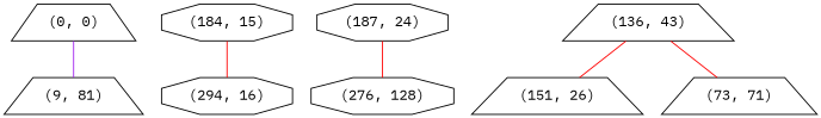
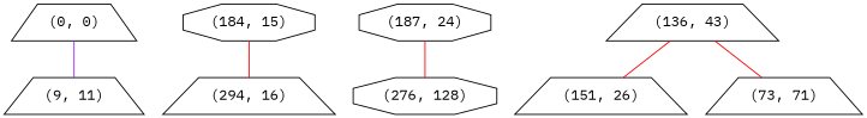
  graph {
    fontname="IBM Plex Mono"
    node [fontname="IBM Plex Mono" shape=trapezium]
    edge [color=red fontname="IBM Plex Mono" weight=1]
    "(0, 0)"
-   "(9, 11)" [label="(9, 81)"]
+   "(9, 11)"
    "(184, 15)" [shape=octagon]
-   "(294, 16)" [shape=octagon]
+   "(294, 16)"
    "(187, 24)" [shape=octagon]
    "(276, 128)" [shape=octagon]
    "(136, 43)"
    "(151, 26)"
    "(73, 71)"
    "(0, 0)" -- "(9, 11)" [color=purple weight=4]
    "(184, 15)" -- "(294, 16)"
    "(187, 24)" -- "(276, 128)"
    "(136, 43)" -- "(151, 26)"
    "(136, 43)" -- "(73, 71)"
  }
